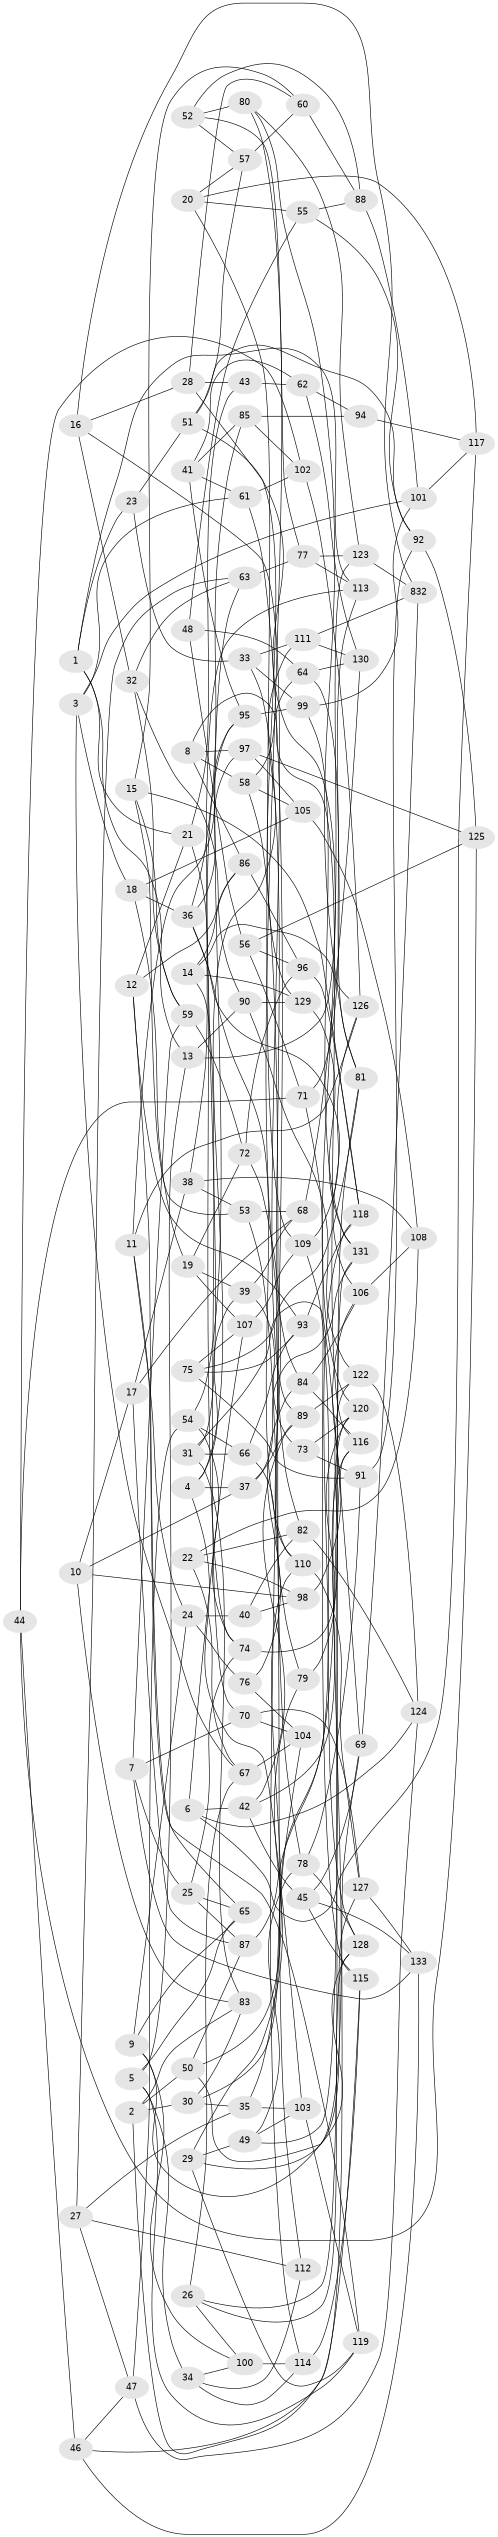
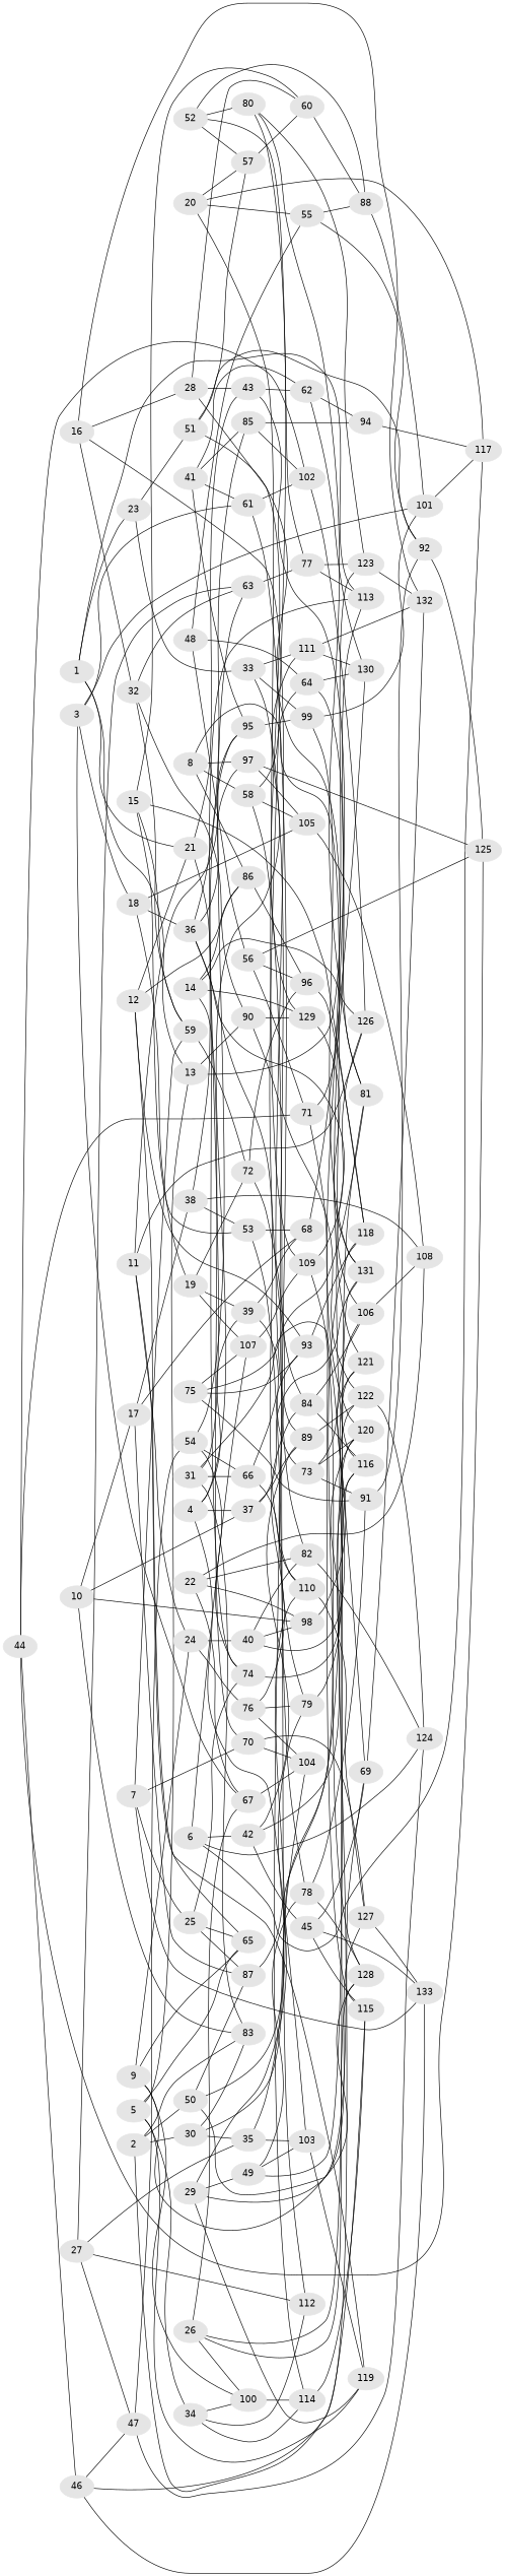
  graph {
    fontname="DejaVu Sans"
    rankdir=LR
    node [color=gray90 fontname="DejaVu Sans" style=filled]
    edge [fontname="DejaVu Sans"]
    1
    13
    21
    23
    113
    90
    123
    43
    74
    33
    51
    2
    30
    50
    83
    115
    35
    81
    87
    128
    110
    3
    18
    61
    67
    101
    19
    36
    105
    114
    102
    104
    117
    4
    37
    39
    103
    111
    89
    131
    68
    73
    119
-   132 [label=832]
+   132
    130
    5
    34
    65
    100
    112
    6
    42
    107
    124
    116
    45
    109
    7
    25
    59
    70
    133
    72
    127
    8
    58
    86
    97
    64
    78
    96
    125
    9
    24
    120
    40
    76
    10
    17
    98
    38
    106
    11
    95
    126
    99
    12
    93
    118
    129
    122
    14
    15
    53
    60
    88
    16
    28
    32
    63
    108
    85
    79
    20
    55
    57
    92
+   121
    62
    22
    82
    84
    26
    27
    47
    54
    77
    29
    49
    31
    66
    69
    94
    91
    41
    44
    46
    71
    48
    56
    52
    80
    75
    1 -- 13
    1 -- 21
    1 -- 23
    1 -- 113
    13 -- 90
    13 -- 123
    21 -- 43
    21 -- 74
    23 -- 33
    23 -- 51
    90 -- 129
    90 -- 122
    123 -- 132
+   43 -- 121
    43 -- 62
    74 -- 122
    33 -- 111
    33 -- 99
    33 -- 82
    51 -- 120
    51 -- 57
    51 -- 92
    2 -- 30
    2 -- 50
    2 -- 83
    2 -- 115
    30 -- 83
    30 -- 35
    30 -- 81
    50 -- 87
    50 -- 128
    50 -- 110
    35 -- 104
    35 -- 103
    87 -- 118
    110 -- 127
    3 -- 18
    3 -- 61
    3 -- 67
    3 -- 101
    18 -- 19
    18 -- 36
    18 -- 105
    61 -- 114
    61 -- 102
    67 -- 104
    101 -- 117
    19 -- 39
    19 -- 107
    19 -- 72
    36 -- 110
    36 -- 97
    36 -- 106
    36 -- 85
    105 -- 108
    114 -- 115
    102 -- 126
    4 -- 37
    4 -- 39
    4 -- 103
    4 -- 111
    37 -- 89
    37 -- 131
    39 -- 68
    39 -- 73
    103 -- 119
    111 -- 132
    111 -- 130
    89 -- 122
    68 -- 130
    73 -- 120
+   73 -- 121
    73 -- 91
    5 -- 13
    5 -- 119
    5 -- 34
    5 -- 65
    34 -- 114
    34 -- 100
    34 -- 112
    100 -- 114
    6 -- 117
    6 -- 42
    6 -- 107
    6 -- 124
    42 -- 89
    42 -- 116
    42 -- 45
    107 -- 109
    45 -- 115
    45 -- 133
    45 -- 69
    109 -- 128
    109 -- 126
    7 -- 25
    7 -- 59
    7 -- 70
    7 -- 133
    25 -- 74
    25 -- 87
    25 -- 65
    59 -- 72
    70 -- 104
    70 -- 127
    72 -- 96
    72 -- 79
    127 -- 133
    8 -- 116
    8 -- 58
    8 -- 86
    8 -- 97
    58 -- 105
    58 -- 64
    58 -- 78
    86 -- 96
    97 -- 105
    97 -- 125
    64 -- 81
    64 -- 130
    78 -- 128
    78 -- 91
    96 -- 118
    9 -- 65
    9 -- 100
    9 -- 24
    9 -- 120
    24 -- 40
    24 -- 76
    40 -- 98
+   40 -- 121
    40 -- 82
    76 -- 104
+   76 -- 79
    76 -- 84
    10 -- 83
    10 -- 37
    10 -- 17
    10 -- 98
    17 -- 87
    17 -- 68
    17 -- 38
    98 -- 106
    38 -- 95
    38 -- 53
    38 -- 108
    106 -- 108
    11 -- 119
    11 -- 24
    11 -- 95
    11 -- 126
    95 -- 99
    99 -- 101
    99 -- 131
    12 -- 21
    12 -- 65
    12 -- 86
    12 -- 93
    93 -- 118
    129 -- 131
    122 -- 124
    14 -- 70
    14 -- 86
    14 -- 126
    14 -- 129
    15 -- 59
    15 -- 118
    15 -- 53
    15 -- 60
    53 -- 68
    53 -- 112
    60 -- 88
    88 -- 101
    16 -- 89
    16 -- 132
    16 -- 28
    16 -- 32
    28 -- 43
    28 -- 129
    28 -- 60
    32 -- 90
    32 -- 59
    32 -- 63
    63 -- 77
    85 -- 102
    85 -- 94
    79 -- 120
    20 -- 117
    20 -- 109
    20 -- 55
    20 -- 57
    55 -- 88
    55 -- 92
    57 -- 60
    92 -- 125
    62 -- 130
    62 -- 94
    22 -- 67
    22 -- 98
    22 -- 108
    22 -- 82
    82 -- 124
    84 -- 116
    84 -- 106
    26 -- 128
    26 -- 67
    26 -- 100
    26 -- 116
    27 -- 35
    27 -- 112
    27 -- 63
    27 -- 47
    47 -- 124
    47 -- 54
    54 -- 74
    54 -- 63
    54 -- 66
    77 -- 113
    77 -- 123
    29 -- 119
    29 -- 127
    29 -- 79
    29 -- 49
    49 -- 103
    49 -- 131
    49 -- 78
    31 -- 113
    31 -- 83
    31 -- 66
    31 -- 69
    66 -- 110
    66 -- 93
    69 -- 132
    94 -- 117
    91 -- 92
    41 -- 61
    41 -- 95
    41 -- 85
    41 -- 62
    44 -- 102
    44 -- 125
    44 -- 46
    44 -- 71
    46 -- 133
    46 -- 47
    46 -- 69
    71 -- 113
    71 -- 115
    48 -- 64
    48 -- 55
    48 -- 56
    56 -- 96
    56 -- 125
    56 -- 71
    52 -- 88
    52 -- 57
    52 -- 77
    52 -- 80
    80 -- 123
    80 -- 81
    80 -- 84
    75 -- 81
    75 -- 107
    75 -- 93
    75 -- 91
  }
